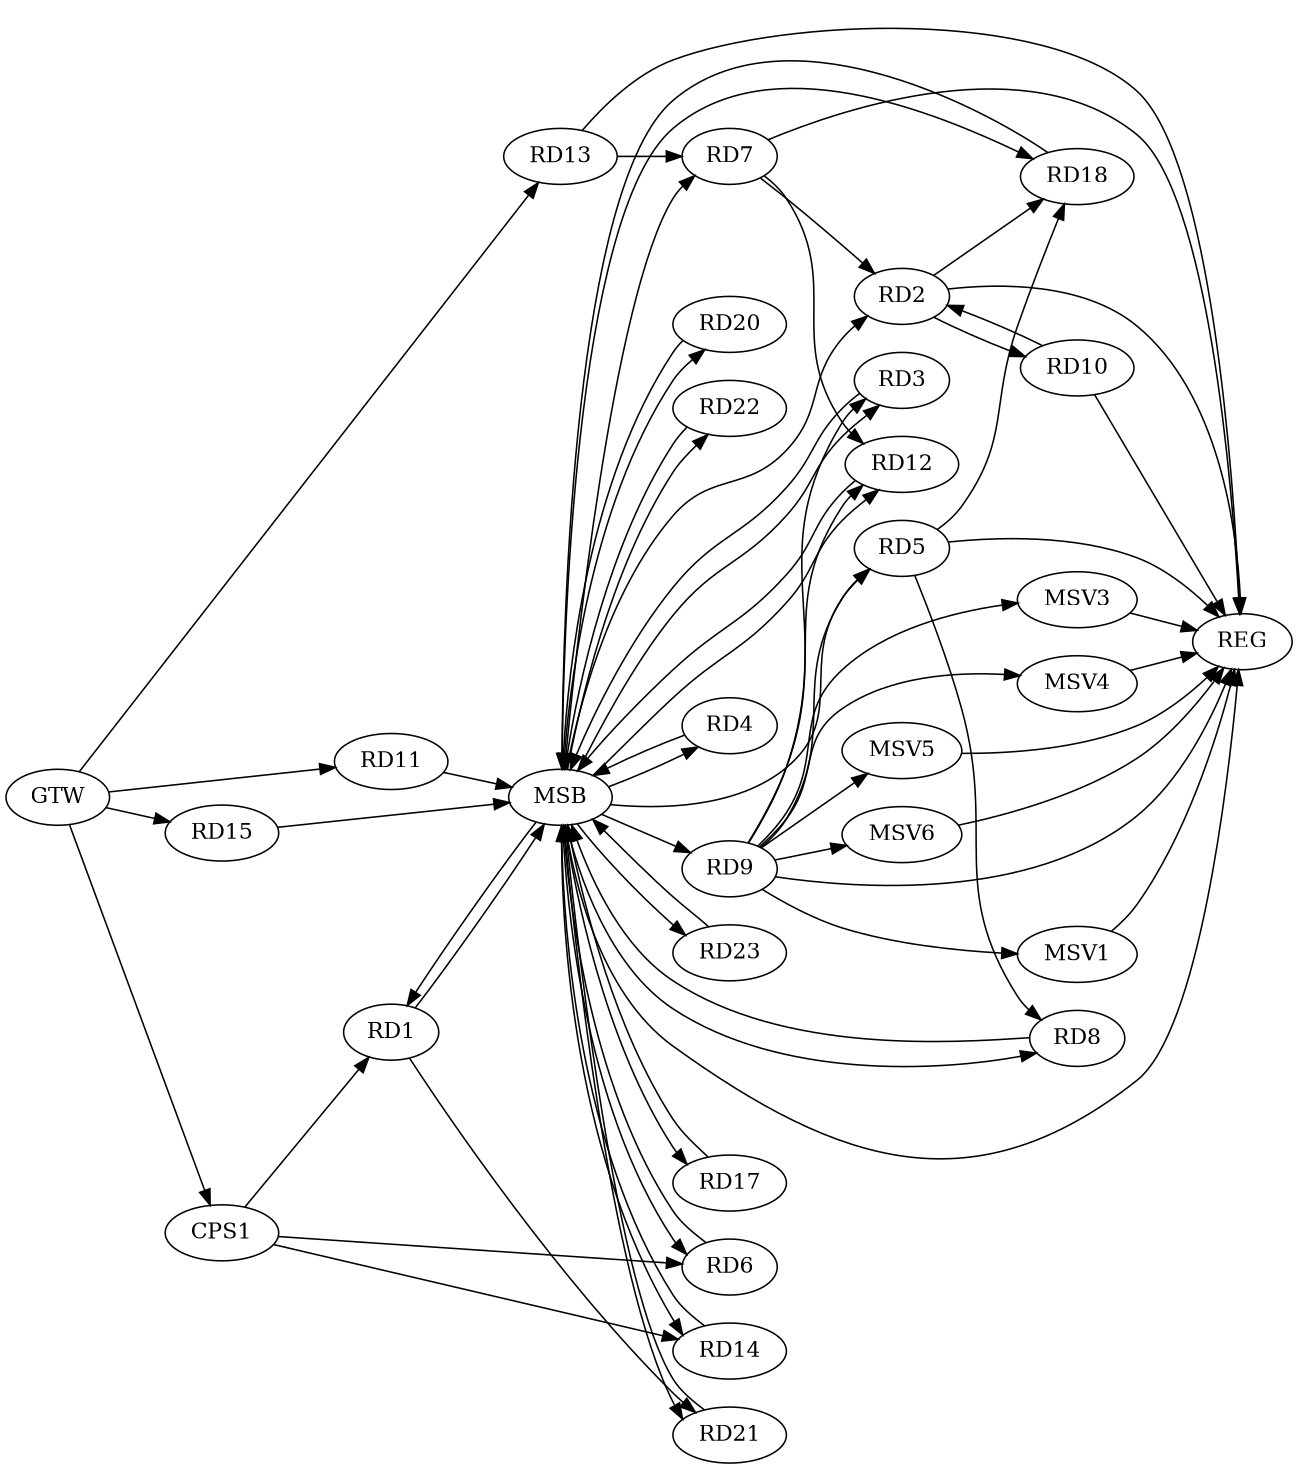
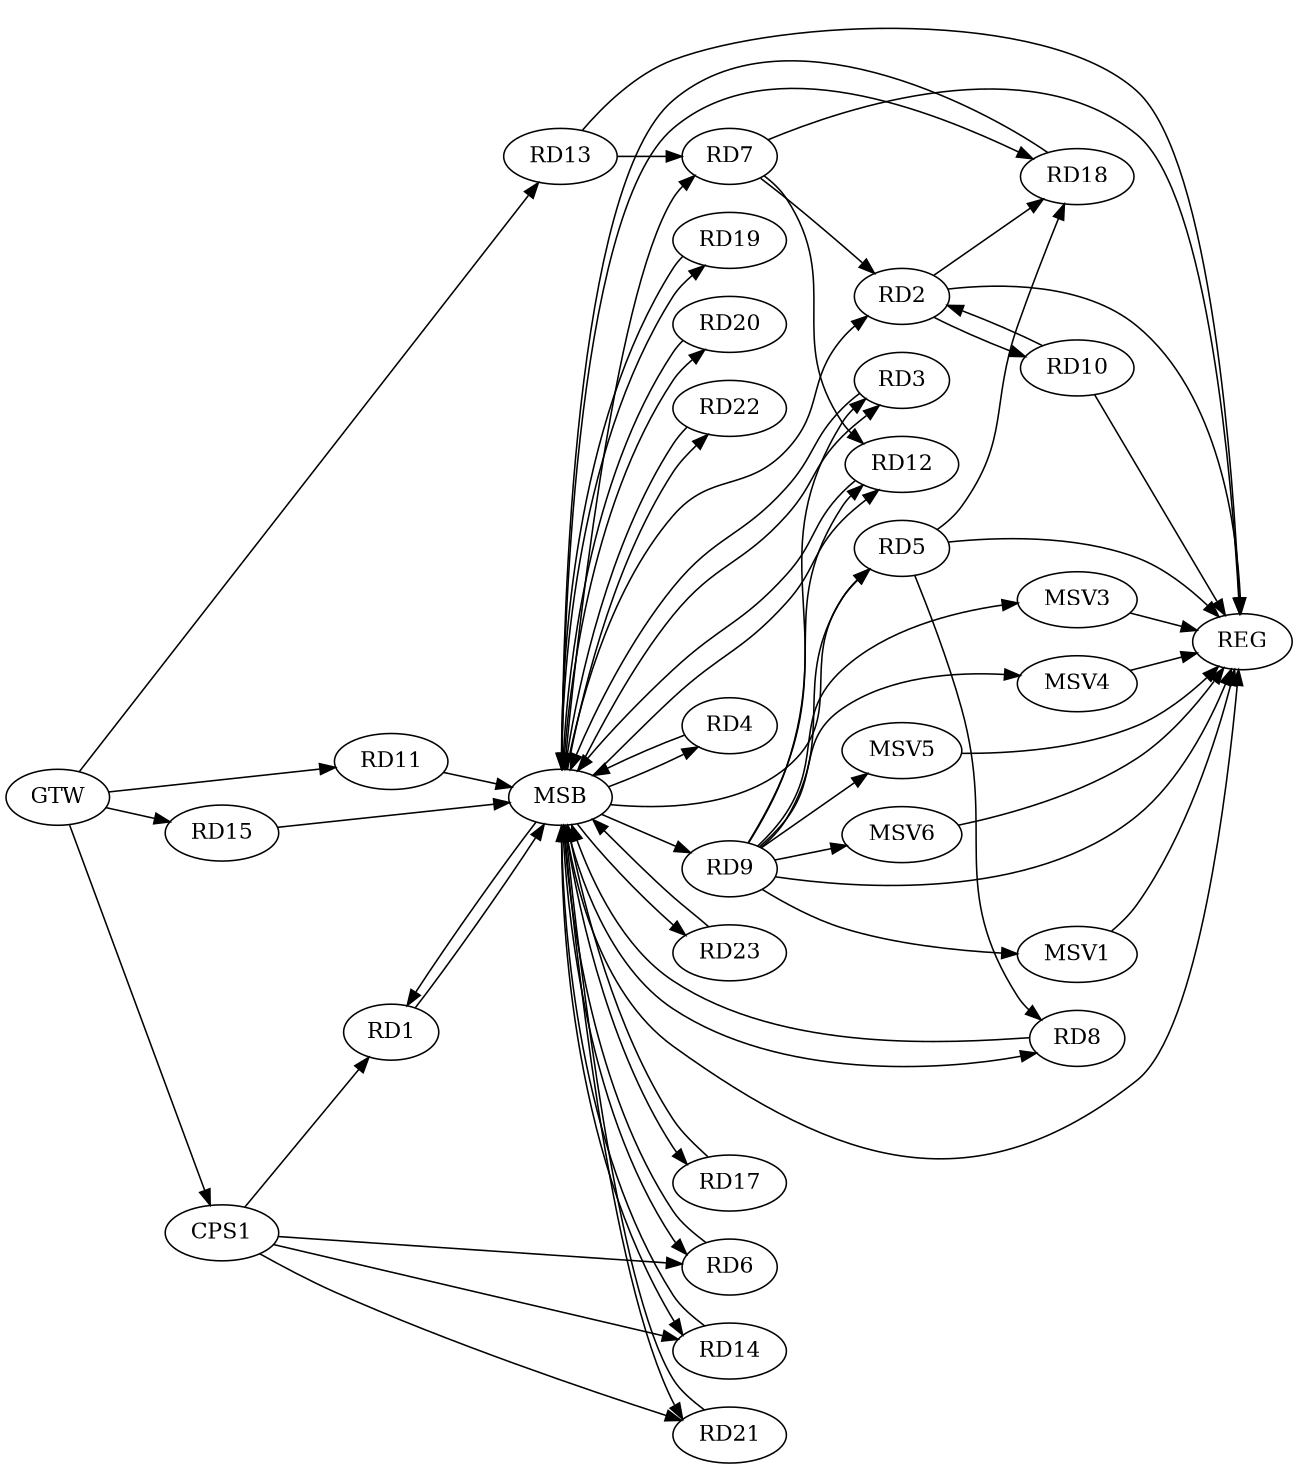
  strict digraph {
    rankdir=LR
    n1 [label=RD1]
    n2 [label=MSB]
    n3 [label=RD2]
    n4 [label=RD18]
    n5 [label=REG]
    n6 [label=RD3]
    n7 [label=RD4]
    n8 [label=RD5]
    n9 [label=RD8]
    n10 [label=RD6]
    n11 [label=RD7]
    n12 [label=RD12]
    n13 [label=RD9]
    n14 [label=RD14]
    n15 [label=RD17]
+   n16 [label=RD19]
    n17 [label=RD20]
    n18 [label=RD21]
    n19 [label=RD22]
    n20 [label=RD23]
    n21 [label=RD10]
    n22 [label=MSV1]
    n23 [label=MSV3]
    n24 [label=MSV4]
    n25 [label=MSV5]
    n26 [label=MSV6]
    n27 [label=RD11]
    n28 [label=RD13]
    n29 [label=RD15]
    n30 [label=CPS1]
    n31 [label=GTW]
    n1 -> n2
    n2 -> n1
    n2 -> n3
    n2 -> n4
    n2 -> n5
    n2 -> n6
    n2 -> n7
    n2 -> n8
    n2 -> n9
    n2 -> n10
    n2 -> n11
    n2 -> n12
    n2 -> n13
    n2 -> n14
    n2 -> n15
+   n2 -> n16
    n2 -> n17
    n2 -> n18
    n2 -> n19
    n2 -> n20
    n3 -> n4
    n3 -> n5
    n3 -> n21
    n4 -> n2
    n6 -> n2
    n7 -> n2
    n8 -> n4
    n8 -> n5
    n8 -> n9
    n9 -> n2
    n10 -> n2
    n11 -> n3
    n11 -> n5
    n11 -> n12
    n12 -> n2
    n13 -> n5
    n13 -> n6
    n13 -> n8
    n13 -> n12
    n13 -> n22
    n13 -> n23
    n13 -> n24
    n13 -> n25
    n13 -> n26
    n14 -> n2
    n15 -> n2
+   n16 -> n2
    n17 -> n2
    n18 -> n2
    n19 -> n2
    n20 -> n2
    n21 -> n3
    n21 -> n5
    n22 -> n5
    n23 -> n5
    n24 -> n5
    n25 -> n5
    n26 -> n5
    n27 -> n2
    n28 -> n5
    n28 -> n11
    n29 -> n2
    n30 -> n1
    n30 -> n10
    n30 -> n14
-   n1 -> n18
+   n30 -> n18
    n31 -> n27
    n31 -> n28
    n31 -> n29
    n31 -> n30
  }
